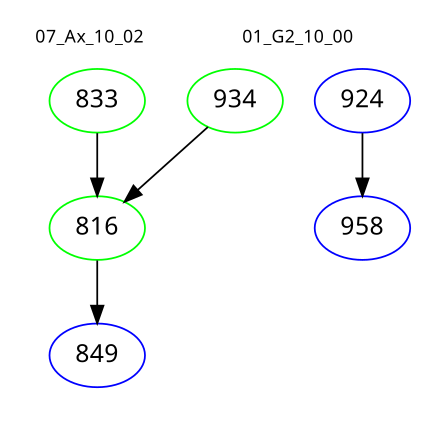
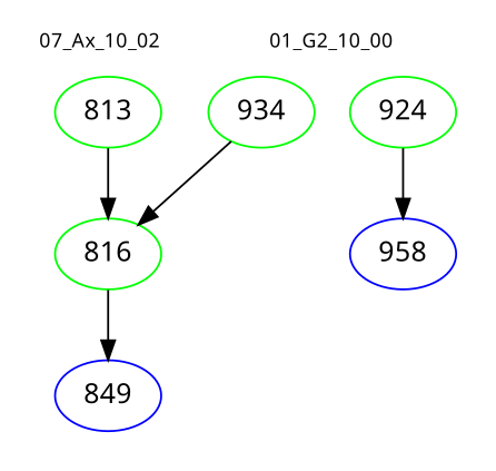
  digraph {
    fontname="Noto Sans"
    node [color=green fontname="Noto Sans"]
    edge [color=black fontname="Noto Sans"]
-   n1 [label=833]
+   n1 [label=813]
    n2 [label=816]
    n3 [color=blue label=849]
    n4 [label=934]
-   n5 [color=blue label=924]
+   n5 [label=924]
    n6 [color=blue label=958]
    subgraph cluster_1 {
      color=white
      fontsize=10
      label="07_Ax_10_02"
      n1
      n2
      n3
    }
    subgraph cluster_2 {
      color=white
      fontsize=10
      label="01_G2_10_00"
      n4
      n5
      n6
    }
    n1 -> n2
    n2 -> n3
    n4 -> n2
    n5 -> n6
  }
